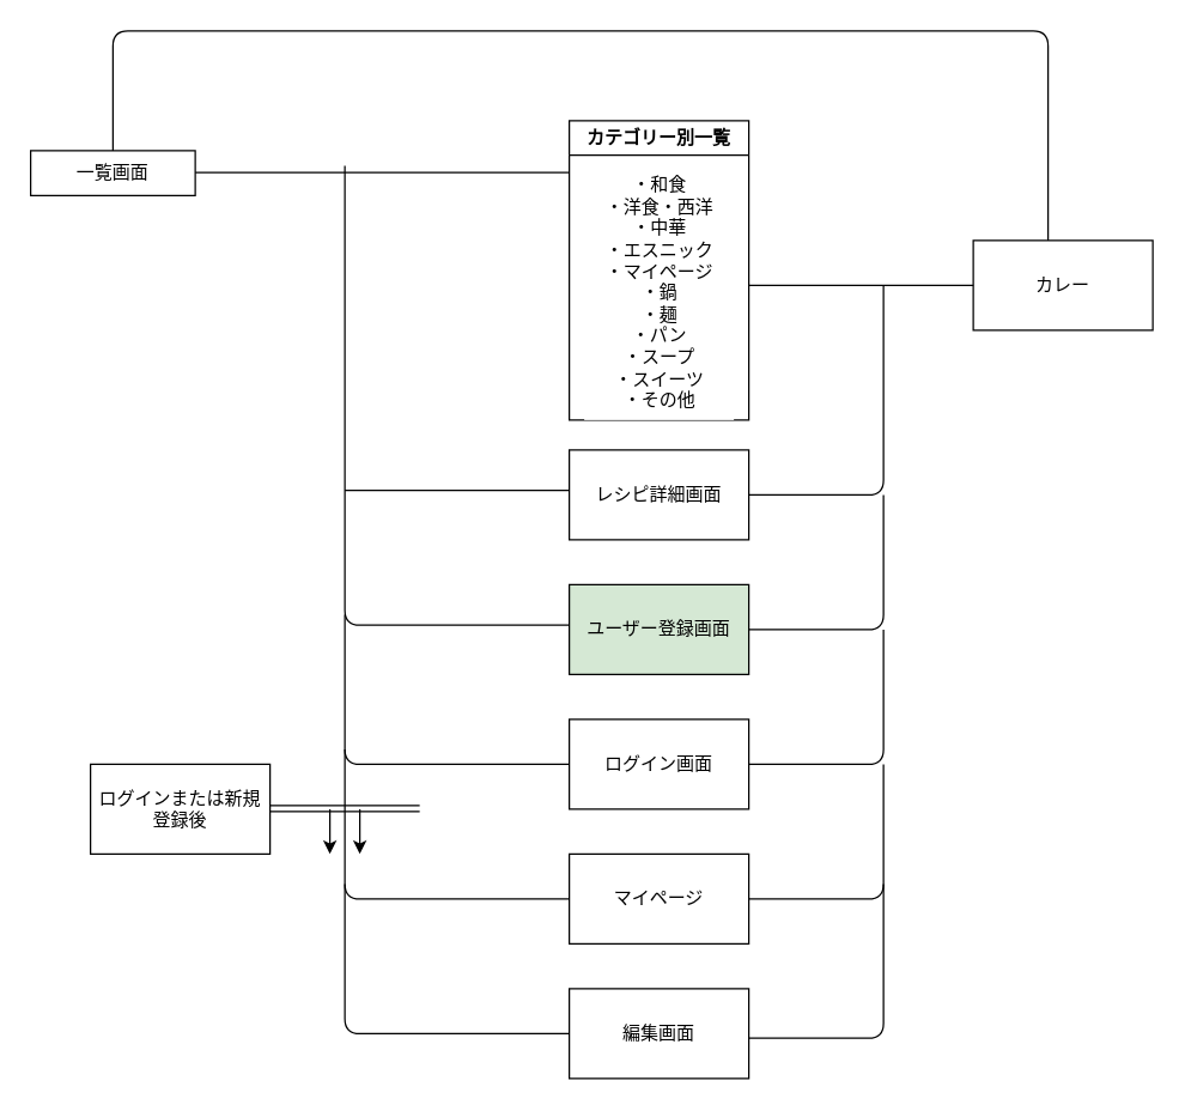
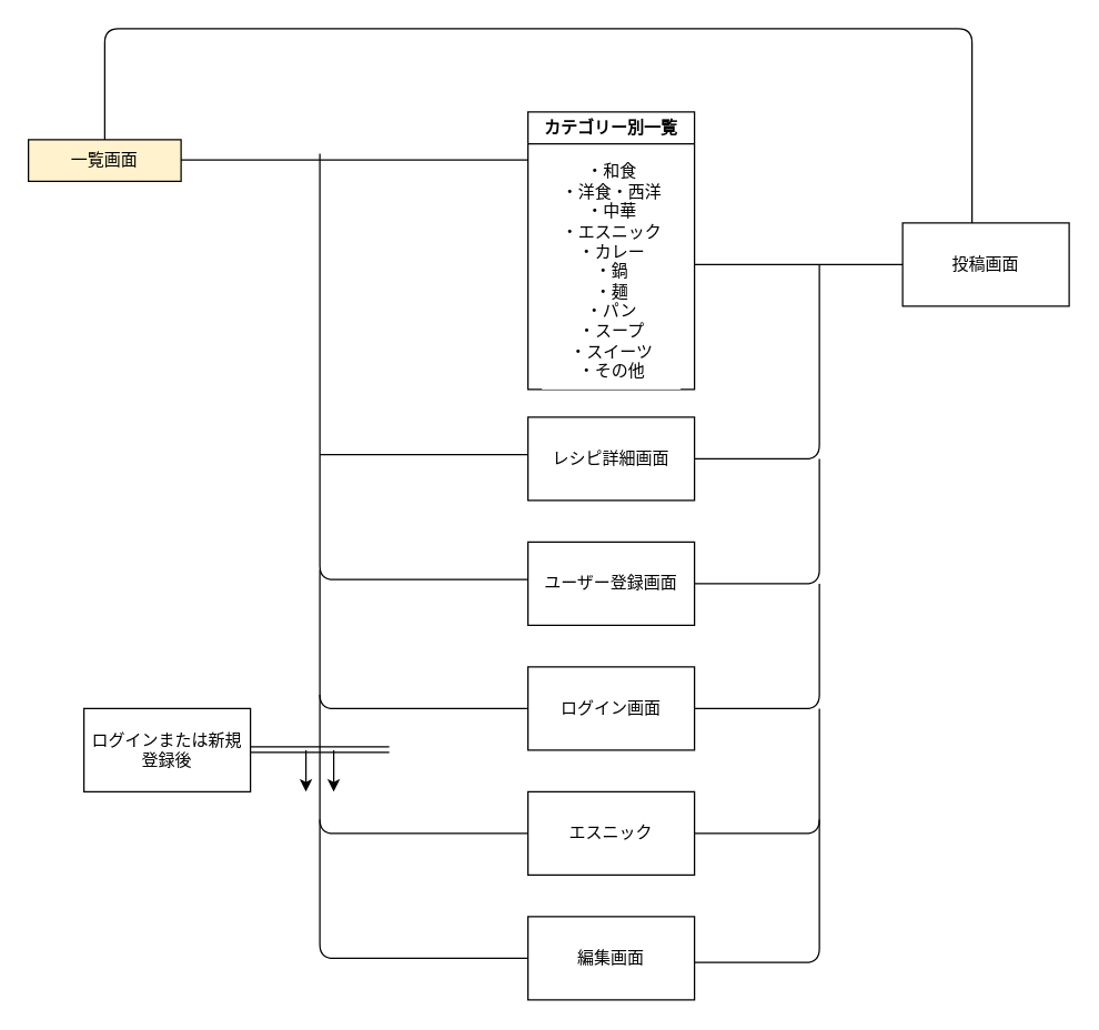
  <mxCell id="0" />
  <mxCell id="1" parent="0" />
- <mxCell id="2" value="一覧画面" style="rounded=0;whiteSpace=wrap;html=1;" vertex="1" parent="1"><mxGeometry x="20" y="100" width="110" height="30" as="geometry" /></mxCell>
+ <mxCell id="2" value="一覧画面" style="rounded=0;whiteSpace=wrap;html=1;fillColor=#fff2cc;" vertex="1" parent="1"><mxGeometry x="20" y="100" width="110" height="30" as="geometry" /></mxCell>
  <mxCell id="3" value="カテゴリー別一覧" style="swimlane;whiteSpace=wrap;html=1;" vertex="1" parent="1"><mxGeometry x="380" y="80" width="120" height="200" as="geometry" /></mxCell>
- <mxCell id="4" value="・和食&lt;br&gt;・洋食・西洋&lt;br&gt;・中華&lt;br&gt;・エスニック&lt;br&gt;・マイページ&lt;br&gt;・鍋&lt;br&gt;・麺&lt;br&gt;・パン&lt;br&gt;・スープ&lt;br&gt;・スイーツ&lt;br&gt;・その他" style="text;html=1;align=center;verticalAlign=middle;resizable=0;points=[];autosize=1;strokeColor=none;fillColor=default;" vertex="1" parent="3"><mxGeometry x="10" y="30" width="100" height="170" as="geometry" /></mxCell>
+ <mxCell id="4" value="・和食&lt;br&gt;・洋食・西洋&lt;br&gt;・中華&lt;br&gt;・エスニック&lt;br&gt;・カレー&lt;br&gt;・鍋&lt;br&gt;・麺&lt;br&gt;・パン&lt;br&gt;・スープ&lt;br&gt;・スイーツ&lt;br&gt;・その他" style="text;html=1;align=center;verticalAlign=middle;resizable=0;points=[];autosize=1;strokeColor=none;fillColor=default;" vertex="1" parent="3"><mxGeometry x="10" y="30" width="100" height="170" as="geometry" /></mxCell>
  <mxCell id="5" value="" style="endArrow=none;html=1;" edge="1" parent="1"><mxGeometry width="50" height="50" relative="1" as="geometry"><mxPoint x="230" y="320" as="sourcePoint" /><mxPoint x="230" y="110" as="targetPoint" /></mxGeometry></mxCell>
  <mxCell id="6" value="" style="endArrow=none;html=1;" edge="1" parent="1"><mxGeometry width="50" height="50" relative="1" as="geometry"><mxPoint x="500" y="180" as="sourcePoint" /><mxPoint x="500" y="180" as="targetPoint" /></mxGeometry></mxCell>
  <mxCell id="7" value="レシピ詳細画面" style="whiteSpace=wrap;html=1;align=center;treeFolding=1;treeMoving=1;newEdgeStyle={&quot;edgeStyle&quot;:&quot;elbowEdgeStyle&quot;,&quot;startArrow&quot;:&quot;none&quot;,&quot;endArrow&quot;:&quot;none&quot;};" vertex="1" parent="1"><mxGeometry x="380" y="300" width="120" height="60" as="geometry" /></mxCell>
  <mxCell id="8" value="" style="endArrow=none;html=1;" edge="1" parent="1"><mxGeometry width="50" height="50" relative="1" as="geometry"><mxPoint x="130" y="114.5" as="sourcePoint" /><mxPoint x="380" y="114.5" as="targetPoint" /></mxGeometry></mxCell>
- <mxCell id="9" value="ユーザー登録画面" style="whiteSpace=wrap;html=1;align=center;treeFolding=1;treeMoving=1;newEdgeStyle={&quot;edgeStyle&quot;:&quot;elbowEdgeStyle&quot;,&quot;startArrow&quot;:&quot;none&quot;,&quot;endArrow&quot;:&quot;none&quot;};fillColor=#d5e8d4;" vertex="1" parent="1"><mxGeometry x="380" y="390" width="120" height="60" as="geometry" /></mxCell>
+ <mxCell id="9" value="ユーザー登録画面" style="whiteSpace=wrap;html=1;align=center;treeFolding=1;treeMoving=1;newEdgeStyle={&quot;edgeStyle&quot;:&quot;elbowEdgeStyle&quot;,&quot;startArrow&quot;:&quot;none&quot;,&quot;endArrow&quot;:&quot;none&quot;};" vertex="1" parent="1"><mxGeometry x="380" y="390" width="120" height="60" as="geometry" /></mxCell>
  <mxCell id="10" value="" style="endArrow=none;html=1;" edge="1" parent="1"><mxGeometry width="50" height="50" relative="1" as="geometry"><mxPoint x="380" y="417" as="sourcePoint" /><mxPoint x="230" y="320" as="targetPoint" /><Array as="points"><mxPoint x="230" y="417" /></Array></mxGeometry></mxCell>
  <mxCell id="11" value="" style="endArrow=none;html=1;" edge="1" parent="1"><mxGeometry width="50" height="50" relative="1" as="geometry"><mxPoint x="230" y="327" as="sourcePoint" /><mxPoint x="380" y="327" as="targetPoint" /></mxGeometry></mxCell>
  <mxCell id="12" value="ログイン画面" style="whiteSpace=wrap;html=1;align=center;treeFolding=1;treeMoving=1;newEdgeStyle={&quot;edgeStyle&quot;:&quot;elbowEdgeStyle&quot;,&quot;startArrow&quot;:&quot;none&quot;,&quot;endArrow&quot;:&quot;none&quot;};fillColor=default;" vertex="1" parent="1"><mxGeometry x="380" y="480" width="120" height="60" as="geometry" /></mxCell>
  <mxCell id="13" value="" style="endArrow=none;html=1;exitX=0;exitY=0.5;exitDx=0;exitDy=0;" edge="1" parent="1" source="12"><mxGeometry width="50" height="50" relative="1" as="geometry"><mxPoint x="180" y="460" as="sourcePoint" /><mxPoint x="230" y="410" as="targetPoint" /><Array as="points"><mxPoint x="230" y="510" /></Array></mxGeometry></mxCell>
  <mxCell id="14" value="編集画面" style="whiteSpace=wrap;html=1;align=center;treeFolding=1;treeMoving=1;newEdgeStyle={&quot;edgeStyle&quot;:&quot;elbowEdgeStyle&quot;,&quot;startArrow&quot;:&quot;none&quot;,&quot;endArrow&quot;:&quot;none&quot;};fillColor=default;" vertex="1" parent="1"><mxGeometry x="380" y="660" width="120" height="60" as="geometry" /></mxCell>
- <mxCell id="15" value="カレー" style="whiteSpace=wrap;html=1;align=center;treeFolding=1;treeMoving=1;newEdgeStyle={&quot;edgeStyle&quot;:&quot;elbowEdgeStyle&quot;,&quot;startArrow&quot;:&quot;none&quot;,&quot;endArrow&quot;:&quot;none&quot;};fillColor=default;" vertex="1" parent="1"><mxGeometry x="650" y="160" width="120" height="60" as="geometry" /></mxCell>
- <mxCell id="16" value="マイページ" style="whiteSpace=wrap;html=1;align=center;treeFolding=1;treeMoving=1;newEdgeStyle={&quot;edgeStyle&quot;:&quot;elbowEdgeStyle&quot;,&quot;startArrow&quot;:&quot;none&quot;,&quot;endArrow&quot;:&quot;none&quot;};fillColor=default;" vertex="1" parent="1"><mxGeometry x="380" y="570" width="120" height="60" as="geometry" /></mxCell>
+ <mxCell id="15" value="投稿画面" style="whiteSpace=wrap;html=1;align=center;treeFolding=1;treeMoving=1;newEdgeStyle={&quot;edgeStyle&quot;:&quot;elbowEdgeStyle&quot;,&quot;startArrow&quot;:&quot;none&quot;,&quot;endArrow&quot;:&quot;none&quot;};fillColor=default;" vertex="1" parent="1"><mxGeometry x="650" y="160" width="120" height="60" as="geometry" /></mxCell>
+ <mxCell id="16" value="エスニック" style="whiteSpace=wrap;html=1;align=center;treeFolding=1;treeMoving=1;newEdgeStyle={&quot;edgeStyle&quot;:&quot;elbowEdgeStyle&quot;,&quot;startArrow&quot;:&quot;none&quot;,&quot;endArrow&quot;:&quot;none&quot;};fillColor=default;" vertex="1" parent="1"><mxGeometry x="380" y="570" width="120" height="60" as="geometry" /></mxCell>
  <mxCell id="17" value="" style="endArrow=none;html=1;exitX=0;exitY=0.5;exitDx=0;exitDy=0;" edge="1" parent="1" source="16"><mxGeometry width="50" height="50" relative="1" as="geometry"><mxPoint x="230" y="690" as="sourcePoint" /><mxPoint x="230" y="500" as="targetPoint" /><Array as="points"><mxPoint x="230" y="600" /></Array></mxGeometry></mxCell>
  <mxCell id="18" value="" style="endArrow=none;html=1;exitX=0;exitY=0.5;exitDx=0;exitDy=0;" edge="1" parent="1" source="14"><mxGeometry width="50" height="50" relative="1" as="geometry"><mxPoint x="330" y="687" as="sourcePoint" /><mxPoint x="230" y="590" as="targetPoint" /><Array as="points"><mxPoint x="230" y="690" /></Array></mxGeometry></mxCell>
  <mxCell id="19" value="ログインまたは新規登録後" style="whiteSpace=wrap;html=1;align=center;treeFolding=1;treeMoving=1;newEdgeStyle={&quot;edgeStyle&quot;:&quot;elbowEdgeStyle&quot;,&quot;startArrow&quot;:&quot;none&quot;,&quot;endArrow&quot;:&quot;none&quot;};fillColor=default;" vertex="1" parent="1"><mxGeometry x="60" y="510" width="120" height="60" as="geometry" /></mxCell>
  <mxCell id="20" value="" style="shape=link;html=1;width=4;" edge="1" parent="1"><mxGeometry width="100" relative="1" as="geometry"><mxPoint x="180" y="539.5" as="sourcePoint" /><mxPoint x="280" y="539.5" as="targetPoint" /></mxGeometry></mxCell>
  <mxCell id="21" value="" style="endArrow=classic;html=1;" edge="1" parent="1"><mxGeometry width="50" height="50" relative="1" as="geometry"><mxPoint x="220" y="540" as="sourcePoint" /><mxPoint x="220" y="570" as="targetPoint" /></mxGeometry></mxCell>
  <mxCell id="22" value="" style="endArrow=classic;html=1;" edge="1" parent="1"><mxGeometry width="50" height="50" relative="1" as="geometry"><mxPoint x="240" y="540" as="sourcePoint" /><mxPoint x="240" y="570" as="targetPoint" /></mxGeometry></mxCell>
  <mxCell id="23" value="" style="endArrow=none;html=1;entryX=0;entryY=0.5;entryDx=0;entryDy=0;" edge="1" parent="1" target="15"><mxGeometry width="50" height="50" relative="1" as="geometry"><mxPoint x="500" y="190" as="sourcePoint" /><mxPoint x="550" y="140" as="targetPoint" /></mxGeometry></mxCell>
  <mxCell id="24" value="" style="endArrow=none;html=1;" edge="1" parent="1"><mxGeometry width="50" height="50" relative="1" as="geometry"><mxPoint x="500" y="330" as="sourcePoint" /><mxPoint x="590" y="190" as="targetPoint" /><Array as="points"><mxPoint x="590" y="330" /></Array></mxGeometry></mxCell>
  <mxCell id="25" value="" style="endArrow=none;html=1;" edge="1" parent="1"><mxGeometry width="50" height="50" relative="1" as="geometry"><mxPoint x="500" y="420" as="sourcePoint" /><mxPoint x="590" y="330" as="targetPoint" /><Array as="points"><mxPoint x="590" y="420" /></Array></mxGeometry></mxCell>
  <mxCell id="26" value="" style="endArrow=none;html=1;" edge="1" parent="1"><mxGeometry width="50" height="50" relative="1" as="geometry"><mxPoint x="500" y="510" as="sourcePoint" /><mxPoint x="590" y="420" as="targetPoint" /><Array as="points"><mxPoint x="590" y="510" /></Array></mxGeometry></mxCell>
  <mxCell id="27" value="" style="endArrow=none;html=1;" edge="1" parent="1"><mxGeometry width="50" height="50" relative="1" as="geometry"><mxPoint x="500" y="600" as="sourcePoint" /><mxPoint x="590" y="510" as="targetPoint" /><Array as="points"><mxPoint x="590" y="600" /></Array></mxGeometry></mxCell>
  <mxCell id="28" value="" style="endArrow=none;html=1;" edge="1" parent="1"><mxGeometry width="50" height="50" relative="1" as="geometry"><mxPoint x="500" y="693" as="sourcePoint" /><mxPoint x="590" y="590" as="targetPoint" /><Array as="points"><mxPoint x="590" y="693" /></Array></mxGeometry></mxCell>
  <mxCell id="29" value="" style="endArrow=none;html=1;entryX=0.5;entryY=0;entryDx=0;entryDy=0;" edge="1" parent="1" target="2"><mxGeometry width="50" height="50" relative="1" as="geometry"><mxPoint x="700" y="160" as="sourcePoint" /><mxPoint x="750" y="110" as="targetPoint" /><Array as="points"><mxPoint x="700" y="20" /><mxPoint x="75" y="20" /></Array></mxGeometry></mxCell>
